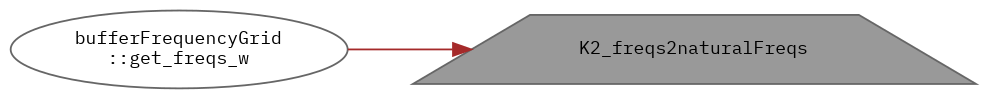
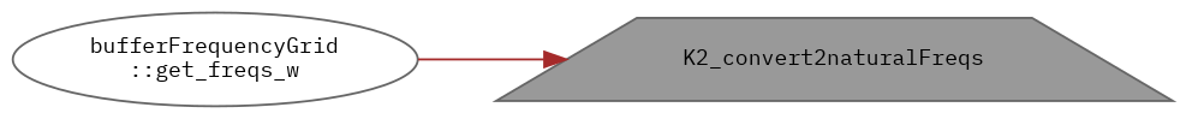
  digraph {
    rankdir=RL
    fontname="IBM Plex Mono"
    node [fontname="IBM Plex Mono" fontsize=10 style=filled]
-   n1 [color=gray40 fillcolor=grey60 fontcolor=black height=0.2 label=K2_freqs2naturalFreqs shape=trapezium width=0.4]
+   n1 [color=gray40 fillcolor=grey60 fontcolor=black height=0.2 label=K2_convert2naturalFreqs shape=trapezium width=0.4]
    n2 [color=grey40 fillcolor=white height=0.2 label="bufferFrequencyGrid\l::get_freqs_w" shape=ellipse width=0.4]
    n1 -> n2 [color=brown dir=back fontname="IBM Plex Mono" fontsize=10 labelfontname=Helvetica labelfontsize=10 style=solid]
  }
